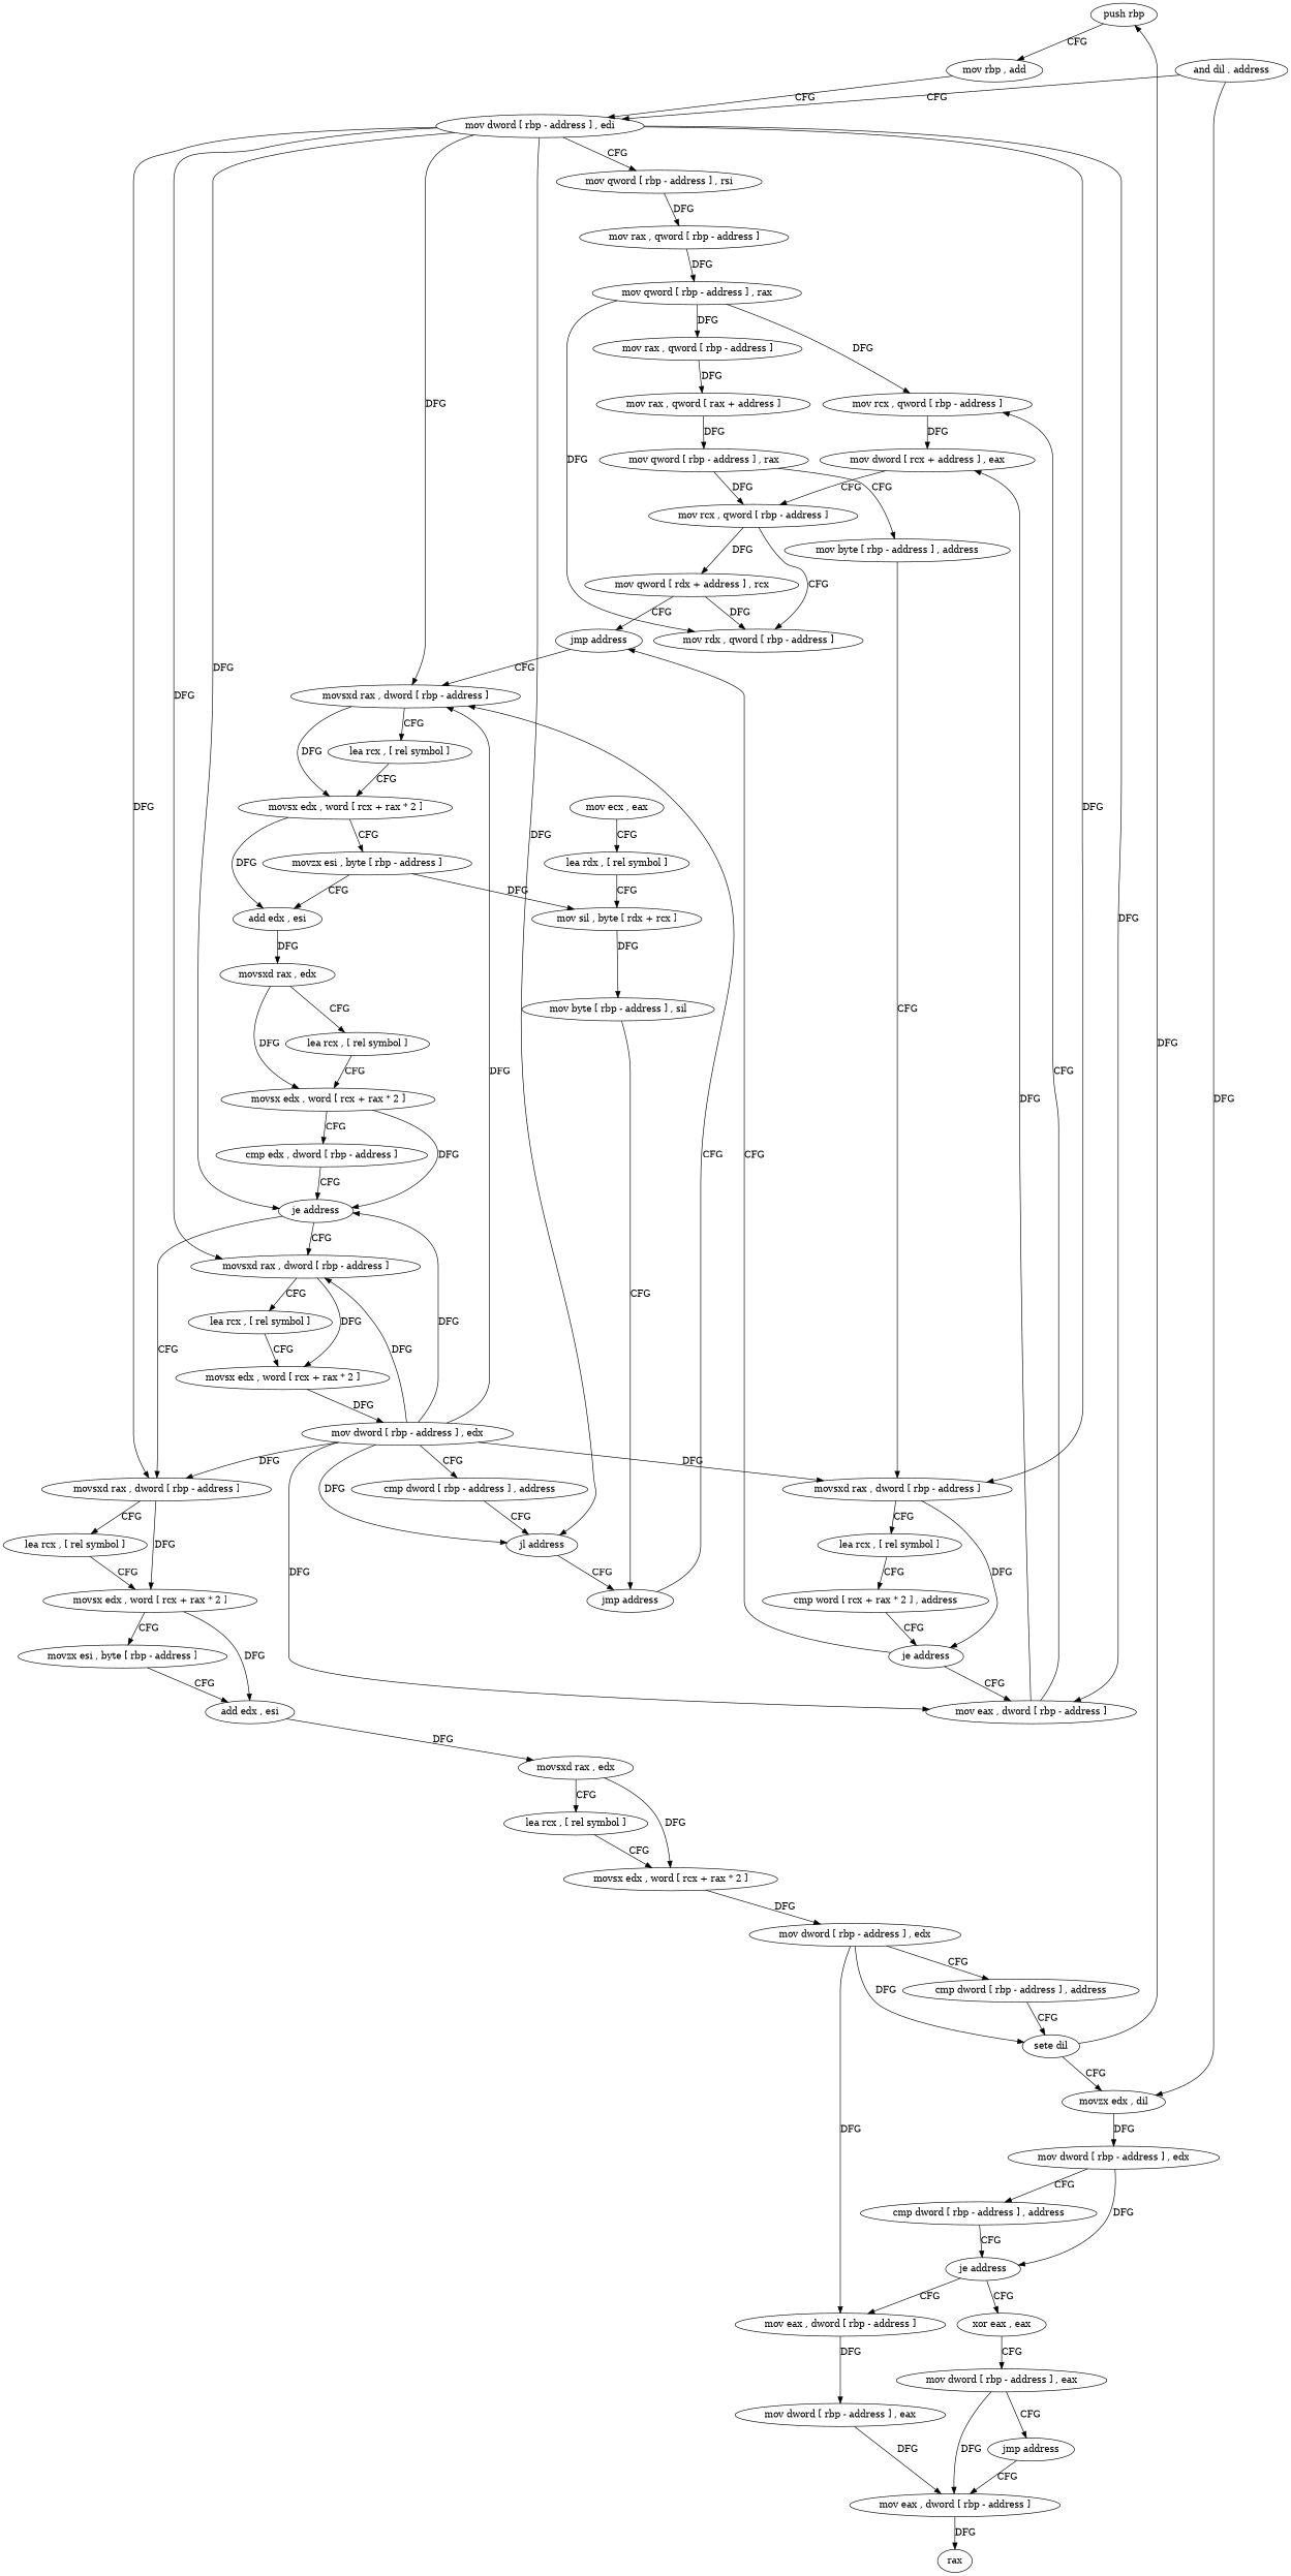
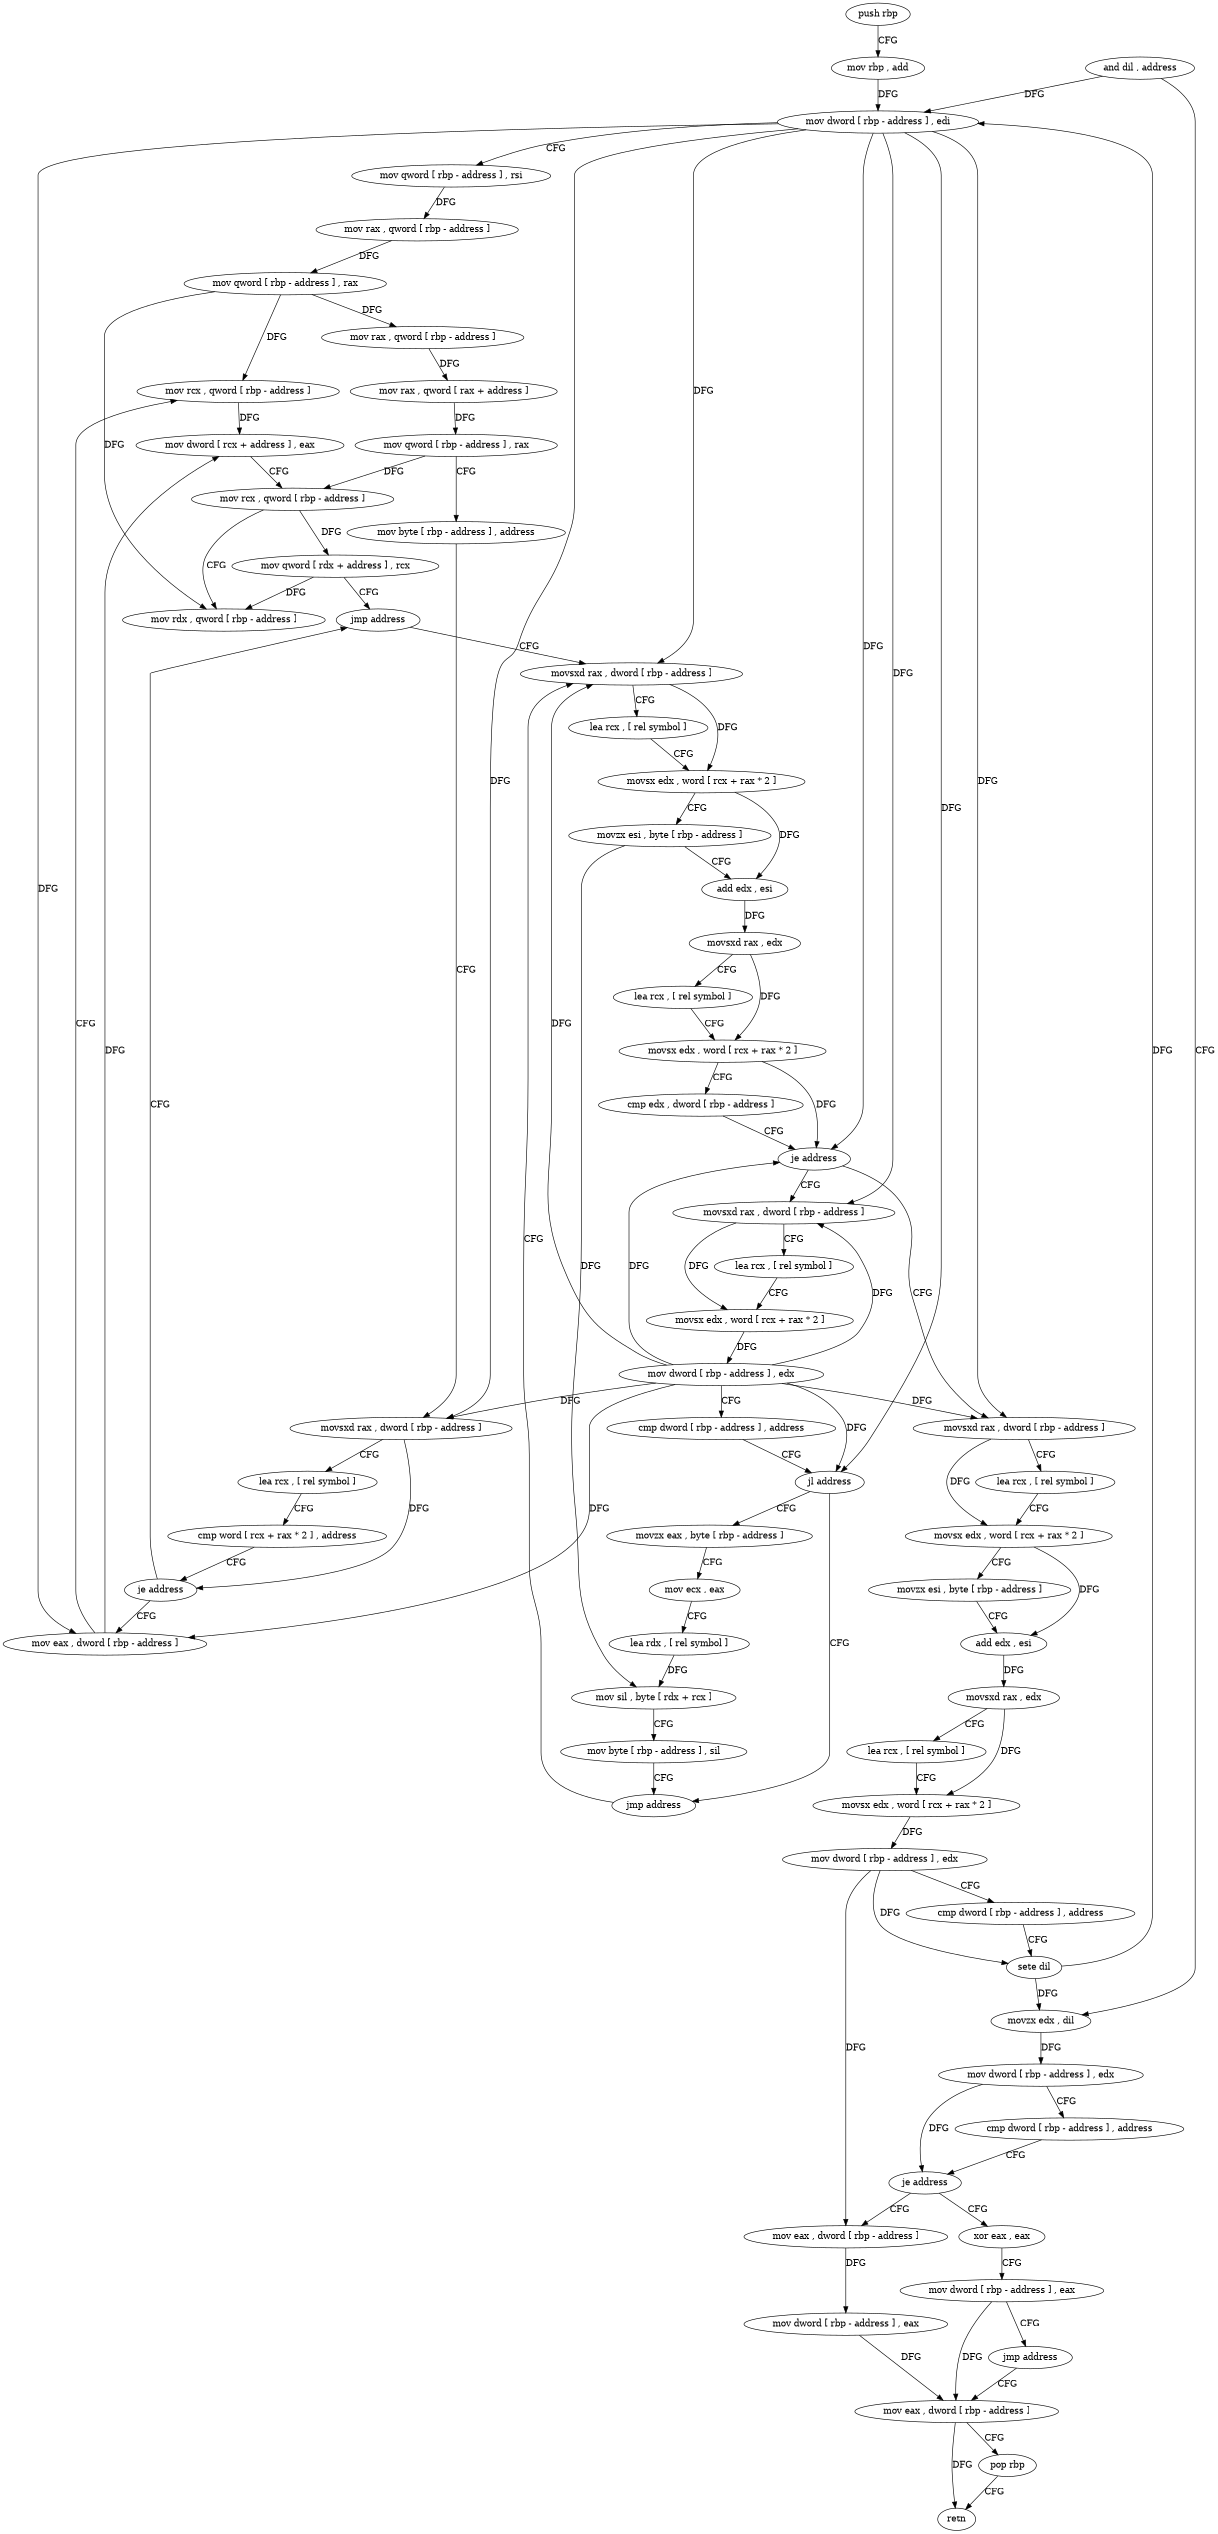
  digraph {
    n1 [label="push rbp"]
    n2 [label="mov rbp , add"]
    n3 [label="mov dword [ rbp - address ] , edi"]
    n4 [label="mov qword [ rbp - address ] , rsi"]
    n5 [label="movsxd rax , dword [ rbp - address ]"]
    n6 [label="mov eax , dword [ rbp - address ]"]
    n7 [label="movsxd rax , dword [ rbp - address ]"]
    n8 [label="je address"]
    n9 [label="movsxd rax , dword [ rbp - address ]"]
    n10 [label="movsxd rax , dword [ rbp - address ]"]
    n11 [label="jl address"]
    n12 [label="mov rax , qword [ rbp - address ]"]
    n13 [label="lea rcx , [ rel symbol ]"]
    n14 [label="je address"]
    n15 [label="mov rcx , qword [ rbp - address ]"]
    n16 [label="mov dword [ rcx + address ] , eax"]
    n17 [label="lea rcx , [ rel symbol ]"]
    n18 [label="movsx edx , word [ rcx + rax * 2 ]"]
    n19 [label="lea rcx , [ rel symbol ]"]
    n20 [label="movsx edx , word [ rcx + rax * 2 ]"]
    n21 [label="lea rcx , [ rel symbol ]"]
    n22 [label="movsx edx , word [ rcx + rax * 2 ]"]
    n23 [label="jmp address"]
+   n24 [label="movzx eax , byte [ rbp - address ]"]
    n25 [label="mov qword [ rbp - address ] , rax"]
    n26 [label="mov rax , qword [ rbp - address ]"]
    n27 [label="mov rdx , qword [ rbp - address ]"]
    n28 [label="mov rax , qword [ rax + address ]"]
    n29 [label="mov qword [ rbp - address ] , rax"]
    n30 [label="mov byte [ rbp - address ] , address"]
    n31 [label="mov rcx , qword [ rbp - address ]"]
    n32 [label="mov qword [ rdx + address ] , rcx"]
    n33 [label="cmp word [ rcx + rax * 2 ] , address"]
    n34 [label="jmp address"]
    n35 [label="movzx esi , byte [ rbp - address ]"]
    n36 [label="add edx , esi"]
    n37 [label="mov sil , byte [ rdx + rcx ]"]
    n38 [label="movsxd rax , edx"]
    n39 [label="mov byte [ rbp - address ] , sil"]
    n40 [label="lea rcx , [ rel symbol ]"]
    n41 [label="movsx edx , word [ rcx + rax * 2 ]"]
    n42 [label="cmp edx , dword [ rbp - address ]"]
    n43 [label="movzx esi , byte [ rbp - address ]"]
    n44 [label="add edx , esi"]
    n45 [label="mov dword [ rbp - address ] , edx"]
    n46 [label="movsxd rax , edx"]
    n47 [label="lea rcx , [ rel symbol ]"]
    n48 [label="movsx edx , word [ rcx + rax * 2 ]"]
    n49 [label="mov dword [ rbp - address ] , edx"]
    n50 [label="cmp dword [ rbp - address ] , address"]
    n51 [label="sete dil"]
    n52 [label="mov eax , dword [ rbp - address ]"]
    n53 [label="movzx edx , dil"]
    n54 [label="mov dword [ rbp - address ] , eax"]
    n55 [label="and dil , address"]
    n56 [label="mov dword [ rbp - address ] , edx"]
    n57 [label="cmp dword [ rbp - address ] , address"]
    n58 [label="je address"]
    n59 [label="xor eax , eax"]
    n60 [label="mov dword [ rbp - address ] , eax"]
    n61 [label="mov eax , dword [ rbp - address ]"]
    n62 [label="jmp address"]
    n63 [label="cmp dword [ rbp - address ] , address"]
    n64 [label="mov ecx , eax"]
    n65 [label="lea rdx , [ rel symbol ]"]
-   n67 [label=rax]
+   n66 [label="pop rbp"]
+   n67 [label=retn]
    n1 -> n2 [label=CFG]
-   n2 -> n3 [label=CFG]
+   n2 -> n3 [label=DFG]
    n3 -> n4 [label=CFG]
    n3 -> n5 [label=DFG]
    n3 -> n6 [label=DFG]
    n3 -> n7 [label=DFG]
    n3 -> n8 [label=DFG]
    n3 -> n9 [label=DFG]
    n3 -> n10 [label=DFG]
    n3 -> n11 [label=DFG]
    n4 -> n12 [label=DFG]
    n5 -> n13 [label=CFG]
    n5 -> n14 [label=DFG]
    n6 -> n15 [label=CFG]
    n6 -> n16 [label=DFG]
    n7 -> n17 [label=CFG]
    n7 -> n18 [label=DFG]
    n8 -> n9 [label=CFG]
    n8 -> n10 [label=CFG]
    n9 -> n19 [label=CFG]
    n9 -> n20 [label=DFG]
    n10 -> n21 [label=CFG]
    n10 -> n22 [label=DFG]
    n11 -> n23 [label=CFG]
+   n11 -> n24 [label=CFG]
    n12 -> n25 [label=DFG]
    n13 -> n33 [label=CFG]
    n14 -> n6 [label=CFG]
    n14 -> n34 [label=CFG]
    n15 -> n16 [label=DFG]
    n16 -> n31 [label=CFG]
    n17 -> n18 [label=CFG]
    n18 -> n35 [label=CFG]
    n18 -> n36 [label=DFG]
    n19 -> n20 [label=CFG]
    n20 -> n43 [label=CFG]
    n20 -> n44 [label=DFG]
    n21 -> n22 [label=CFG]
    n22 -> n45 [label=DFG]
    n23 -> n7 [label=CFG]
+   n24 -> n64 [label=CFG]
    n25 -> n15 [label=DFG]
    n25 -> n26 [label=DFG]
    n25 -> n27 [label=DFG]
    n26 -> n28 [label=DFG]
    n28 -> n29 [label=DFG]
    n29 -> n30 [label=CFG]
    n29 -> n31 [label=DFG]
    n30 -> n5 [label=CFG]
    n31 -> n27 [label=CFG]
    n31 -> n32 [label=DFG]
    n32 -> n27 [label=DFG]
    n32 -> n34 [label=CFG]
    n33 -> n14 [label=CFG]
    n34 -> n7 [label=CFG]
    n35 -> n36 [label=CFG]
    n35 -> n37 [label=DFG]
    n36 -> n38 [label=DFG]
-   n37 -> n39 [label=DFG]
+   n37 -> n39 [label=CFG]
    n38 -> n40 [label=CFG]
    n38 -> n41 [label=DFG]
    n39 -> n23 [label=CFG]
    n40 -> n41 [label=CFG]
    n41 -> n8 [label=DFG]
    n41 -> n42 [label=CFG]
    n42 -> n8 [label=CFG]
    n43 -> n44 [label=CFG]
    n44 -> n46 [label=DFG]
    n45 -> n5 [label=DFG]
    n45 -> n6 [label=DFG]
    n45 -> n7 [label=DFG]
    n45 -> n8 [label=DFG]
    n45 -> n9 [label=DFG]
    n45 -> n10 [label=DFG]
    n45 -> n11 [label=DFG]
    n45 -> n63 [label=CFG]
    n46 -> n47 [label=CFG]
    n46 -> n48 [label=DFG]
    n47 -> n48 [label=CFG]
    n48 -> n49 [label=DFG]
    n49 -> n50 [label=CFG]
    n49 -> n51 [label=DFG]
    n49 -> n52 [label=DFG]
    n50 -> n51 [label=CFG]
-   n51 -> n1 [label=DFG]
-   n51 -> n53 [label=CFG]
+   n51 -> n3 [label=DFG]
+   n51 -> n53 [label=DFG]
    n52 -> n54 [label=DFG]
    n53 -> n56 [label=DFG]
    n54 -> n61 [label=DFG]
-   n55 -> n3 [label=CFG]
-   n55 -> n53 [label=DFG]
+   n55 -> n3 [label=DFG]
+   n55 -> n53 [label=CFG]
    n56 -> n57 [label=CFG]
    n56 -> n58 [label=DFG]
    n57 -> n58 [label=CFG]
    n58 -> n52 [label=CFG]
    n58 -> n59 [label=CFG]
    n59 -> n60 [label=CFG]
    n60 -> n61 [label=DFG]
    n60 -> n62 [label=CFG]
+   n61 -> n66 [label=CFG]
    n61 -> n67 [label=DFG]
    n62 -> n61 [label=CFG]
    n63 -> n11 [label=CFG]
    n64 -> n65 [label=CFG]
-   n65 -> n37 [label=CFG]
+   n65 -> n37 [label=DFG]
+   n66 -> n67 [label=CFG]
  }
